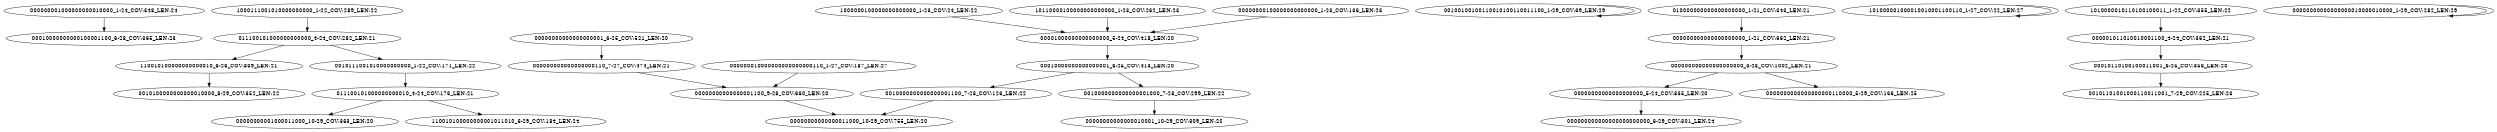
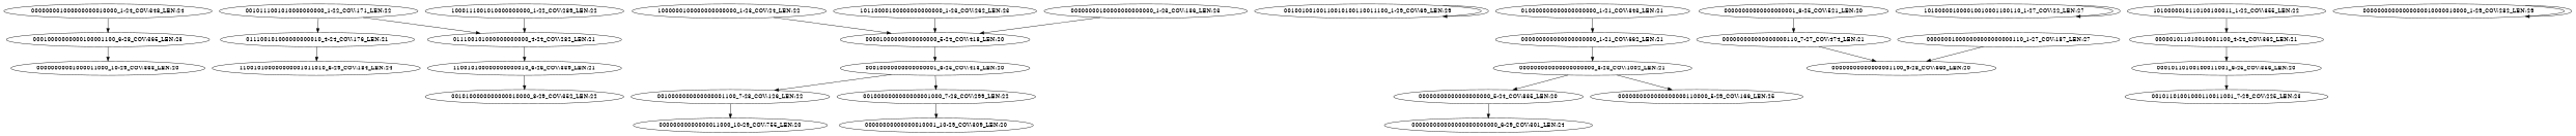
  digraph {
    "000000001000000000010000_1-24_COV:348_LEN:24"
    "00010000000000100001100_6-28_COV:365_LEN:23"
    "00000000001000011000_10-29_COV:363_LEN:20"
    "011100101000000000010_4-24_COV:176_LEN:21"
    "110010100000000001011010_6-29_COV:184_LEN:24"
    "1000111001010000000000_1-22_COV:289_LEN:22"
    "011100101000000000000_4-24_COV:282_LEN:21"
    "110010100000000000010_6-26_COV:339_LEN:21"
    "0010100000000000010000_8-29_COV:352_LEN:22"
    "0010000000000000001100_7-28_COV:126_LEN:22"
    "00000000000000011000_10-29_COV:755_LEN:20"
    "00100100100110010100110011100_1-29_COV:69_LEN:29"
    "00000000000000000000_5-24_COV:835_LEN:20"
    "000000000000000000000000_6-29_COV:301_LEN:24"
    "00000000000000000001_6-25_COV:521_LEN:20"
    "000000000000000000110_7-27_COV:474_LEN:21"
    "00000000000000001100_9-28_COV:660_LEN:20"
    "1000000100000000000000_1-23_COV:24_LEN:22"
    "00001000000000000000_5-24_COV:418_LEN:20"
    "00010000000000000001_6-25_COV:413_LEN:20"
    "0010000000000000001000_7-28_COV:299_LEN:22"
    "10110000100000000000000_1-23_COV:262_LEN:23"
    "000000000000000000000_1-21_COV:662_LEN:21"
    "000000000000000000000_3-23_COV:1002_LEN:21"
    "0000000000000000000110000_5-29_COV:166_LEN:25"
    "101000001000010010001100110_1-27_COV:22_LEN:27"
    "1010000010110100100011_1-22_COV:355_LEN:22"
    "000001011010010001100_4-24_COV:362_LEN:21"
    "00010110100100011001_6-25_COV:356_LEN:20"
    "00101101001000110011001_7-29_COV:225_LEN:23"
    "00000000000000010001_10-29_COV:309_LEN:20"
    "0010111001010000000000_1-22_COV:171_LEN:22"
    "00000000000000000010000010000_1-29_COV:282_LEN:29"
    "000000010000000000000000110_1-27_COV:187_LEN:27"
    "00000000100000000000000_1-23_COV:136_LEN:23"
    "010000000000000000000_1-21_COV:343_LEN:21"
    "000000001000000000010000_1-24_COV:348_LEN:24" -> "00010000000000100001100_6-28_COV:365_LEN:23"
-   "011100101000000000010_4-24_COV:176_LEN:21" -> "00000000001000011000_10-29_COV:363_LEN:20"
+   "00010000000000100001100_6-28_COV:365_LEN:23" -> "00000000001000011000_10-29_COV:363_LEN:20"
    "011100101000000000010_4-24_COV:176_LEN:21" -> "110010100000000001011010_6-29_COV:184_LEN:24"
    "1000111001010000000000_1-22_COV:289_LEN:22" -> "011100101000000000000_4-24_COV:282_LEN:21"
    "011100101000000000000_4-24_COV:282_LEN:21" -> "110010100000000000010_6-26_COV:339_LEN:21"
    "110010100000000000010_6-26_COV:339_LEN:21" -> "0010100000000000010000_8-29_COV:352_LEN:22"
    "0010000000000000001100_7-28_COV:126_LEN:22" -> "00000000000000011000_10-29_COV:755_LEN:20"
    "00100100100110010100110011100_1-29_COV:69_LEN:29" -> "00100100100110010100110011100_1-29_COV:69_LEN:29"
    "00000000000000000000_5-24_COV:835_LEN:20" -> "000000000000000000000000_6-29_COV:301_LEN:24"
    "00000000000000000001_6-25_COV:521_LEN:20" -> "000000000000000000110_7-27_COV:474_LEN:21"
    "000000000000000000110_7-27_COV:474_LEN:21" -> "00000000000000001100_9-28_COV:660_LEN:20"
-   "00000000000000001100_9-28_COV:660_LEN:20" -> "00000000000000011000_10-29_COV:755_LEN:20"
    "1000000100000000000000_1-23_COV:24_LEN:22" -> "00001000000000000000_5-24_COV:418_LEN:20"
    "00001000000000000000_5-24_COV:418_LEN:20" -> "00010000000000000001_6-25_COV:413_LEN:20"
    "00010000000000000001_6-25_COV:413_LEN:20" -> "0010000000000000001100_7-28_COV:126_LEN:22"
    "00010000000000000001_6-25_COV:413_LEN:20" -> "0010000000000000001000_7-28_COV:299_LEN:22"
    "0010000000000000001000_7-28_COV:299_LEN:22" -> "00000000000000010001_10-29_COV:309_LEN:20"
    "10110000100000000000000_1-23_COV:262_LEN:23" -> "00001000000000000000_5-24_COV:418_LEN:20"
    "000000000000000000000_1-21_COV:662_LEN:21" -> "000000000000000000000_3-23_COV:1002_LEN:21"
    "000000000000000000000_3-23_COV:1002_LEN:21" -> "00000000000000000000_5-24_COV:835_LEN:20"
    "000000000000000000000_3-23_COV:1002_LEN:21" -> "0000000000000000000110000_5-29_COV:166_LEN:25"
    "101000001000010010001100110_1-27_COV:22_LEN:27" -> "101000001000010010001100110_1-27_COV:22_LEN:27"
    "1010000010110100100011_1-22_COV:355_LEN:22" -> "000001011010010001100_4-24_COV:362_LEN:21"
    "000001011010010001100_4-24_COV:362_LEN:21" -> "00010110100100011001_6-25_COV:356_LEN:20"
    "00010110100100011001_6-25_COV:356_LEN:20" -> "00101101001000110011001_7-29_COV:225_LEN:23"
    "0010111001010000000000_1-22_COV:171_LEN:22" -> "011100101000000000010_4-24_COV:176_LEN:21"
-   "011100101000000000000_4-24_COV:282_LEN:21" -> "0010111001010000000000_1-22_COV:171_LEN:22"
+   "0010111001010000000000_1-22_COV:171_LEN:22" -> "011100101000000000000_4-24_COV:282_LEN:21"
    "00000000000000000010000010000_1-29_COV:282_LEN:29" -> "00000000000000000010000010000_1-29_COV:282_LEN:29"
    "000000010000000000000000110_1-27_COV:187_LEN:27" -> "00000000000000001100_9-28_COV:660_LEN:20"
    "00000000100000000000000_1-23_COV:136_LEN:23" -> "00001000000000000000_5-24_COV:418_LEN:20"
    "010000000000000000000_1-21_COV:343_LEN:21" -> "000000000000000000000_1-21_COV:662_LEN:21"
  }
